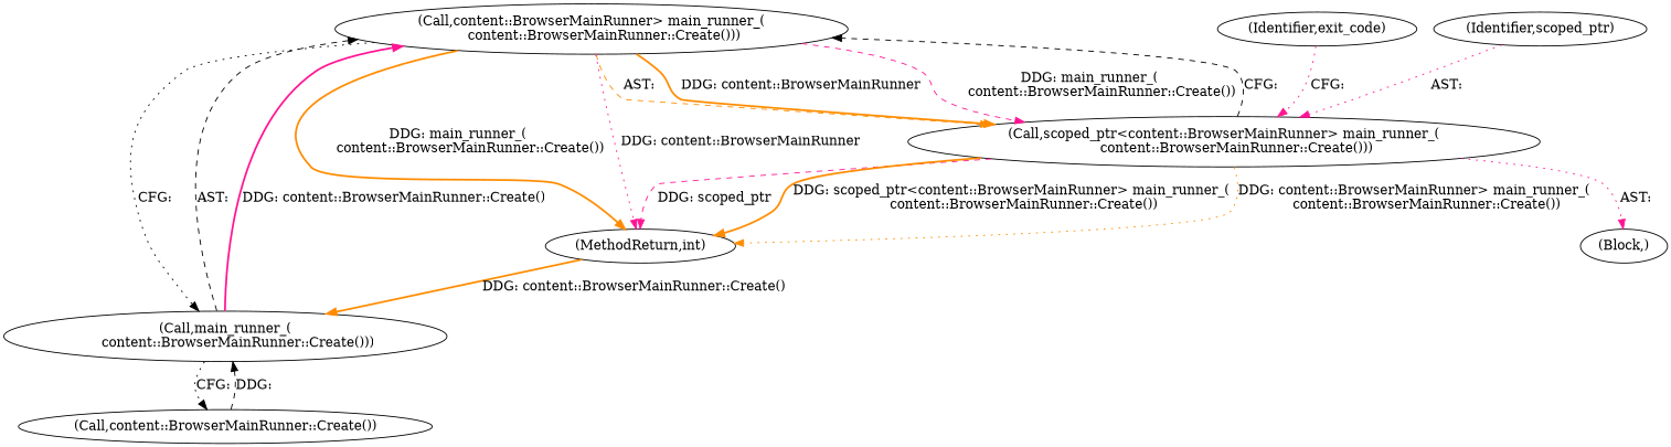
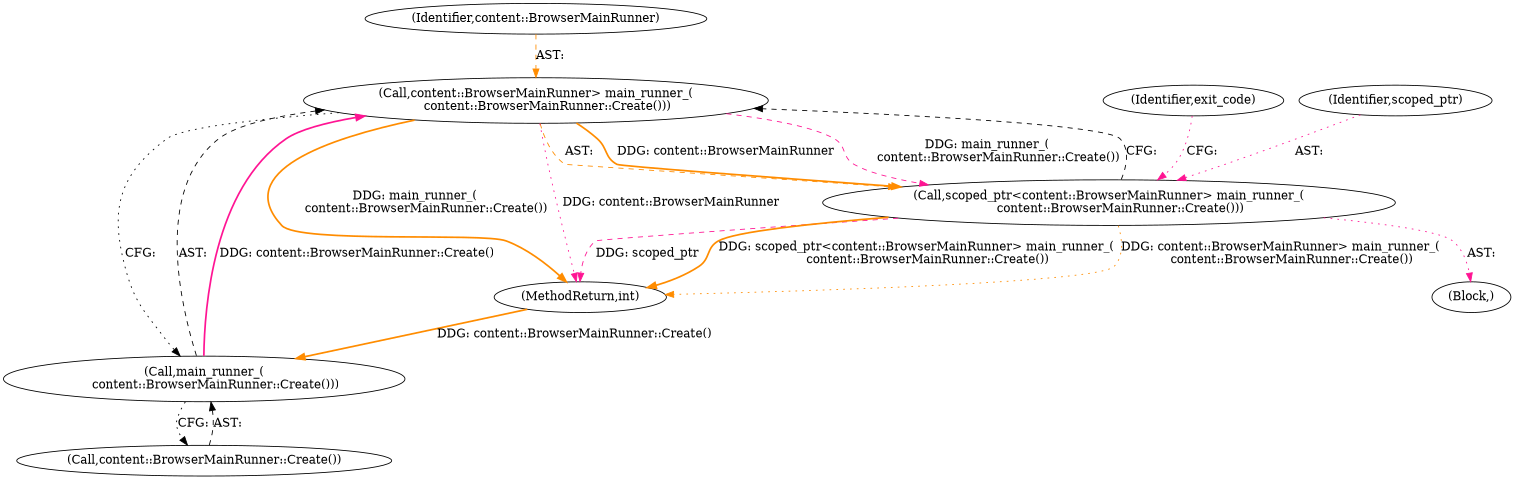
  digraph {
    edge [color=darkorange style=dotted]
    n1 [label="(Call,content::BrowserMainRunner> main_runner_(\n      content::BrowserMainRunner::Create()))"]
    n2 [label="(Call,main_runner_(\n      content::BrowserMainRunner::Create()))"]
    n3 [label="(Call,scoped_ptr<content::BrowserMainRunner> main_runner_(\n      content::BrowserMainRunner::Create()))"]
    n4 [label="(MethodReturn,int)"]
    n5 [label="(Call,content::BrowserMainRunner::Create())"]
    n6 [label="(Block,)"]
    n7 [label="(Identifier,exit_code)"]
+   n8 [label="(Identifier,content::BrowserMainRunner)"]
    n9 [label="(Identifier,scoped_ptr)"]
    n1 -> n2 [color=black label="CFG: "]
    n1 -> n3 [label="AST: " style=dashed]
    n1 -> n3 [label="DDG: content::BrowserMainRunner" style=bold]
    n1 -> n3 [color=deeppink label="DDG: main_runner_(\n      content::BrowserMainRunner::Create())" style=dashed]
    n1 -> n4 [label="DDG: main_runner_(\n      content::BrowserMainRunner::Create())" style=bold]
    n1 -> n4 [color=deeppink label="DDG: content::BrowserMainRunner"]
    n2 -> n1 [color=black label="AST: " style=dashed]
    n2 -> n1 [color=deeppink label="DDG: content::BrowserMainRunner::Create()" style=bold]
    n2 -> n5 [color=black label="CFG: "]
    n3 -> n1 [color=black label="CFG: " style=dashed]
    n3 -> n4 [color=deeppink label="DDG: scoped_ptr" style=dashed]
    n3 -> n4 [label="DDG: scoped_ptr<content::BrowserMainRunner> main_runner_(\n      content::BrowserMainRunner::Create())" style=bold]
    n3 -> n4 [label="DDG: content::BrowserMainRunner> main_runner_(\n      content::BrowserMainRunner::Create())"]
    n3 -> n6 [color=deeppink label="AST: "]
    n4 -> n2 [label="DDG: content::BrowserMainRunner::Create()" style=bold]
-   n5 -> n2 [color=black label="DDG: " style=dashed]
+   n5 -> n2 [color=black label="AST: " style=dashed]
    n7 -> n3 [color=deeppink label="CFG: "]
+   n8 -> n1 [label="AST: " style=dashed]
    n9 -> n3 [color=deeppink label="AST: "]
  }
